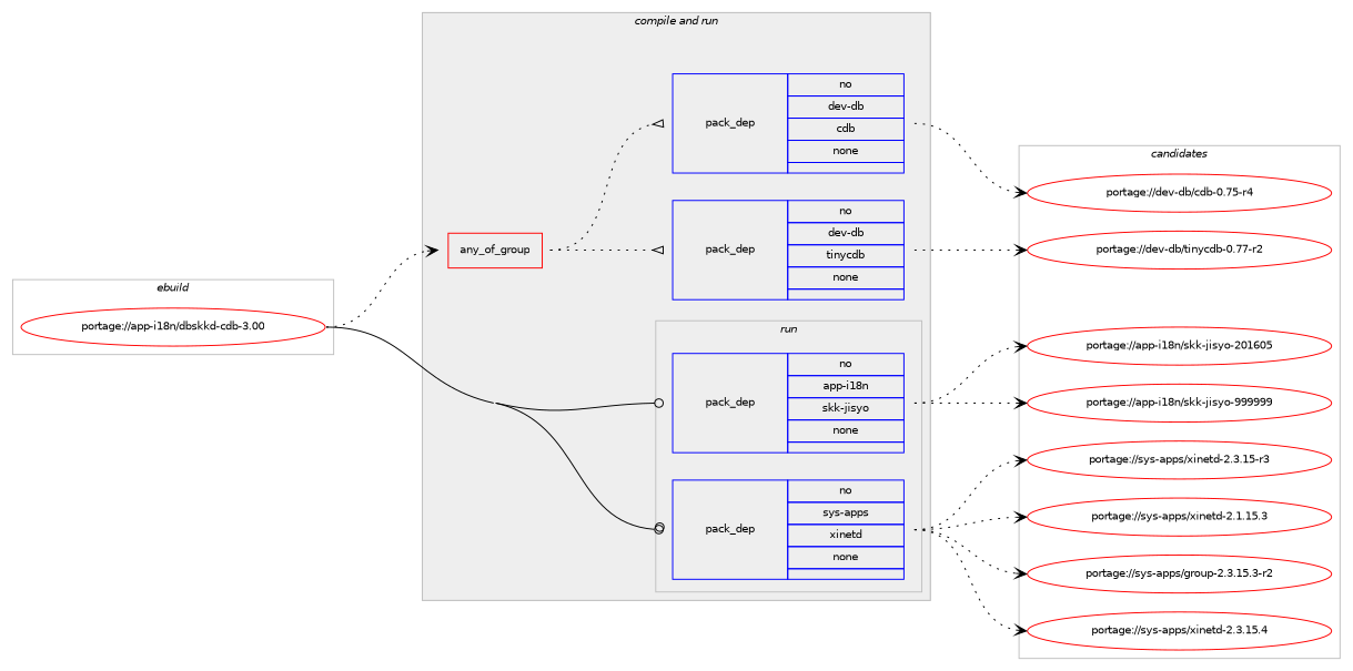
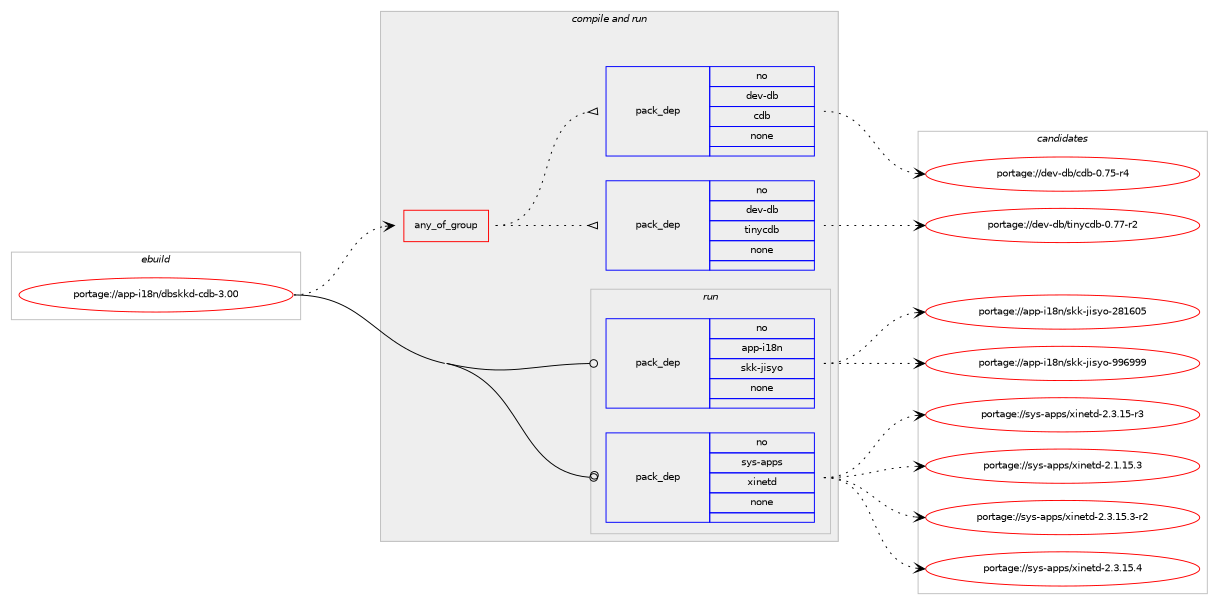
  digraph {
    compound=true
    concentrate=true
    fontname=Helvetica
    fontsize=10
    newrank=true
    rankdir=LR
    ranksep=1.5
    node [color=red fontname=Helvetica fontsize=10]
    edge [arrowhead=vee headport=w style=dotted tailport=e weight=100]
    n1 [label="portage://app-i18n/dbskkd-cdb-3.00" width=4]
    n2 [color=blue label=<<TABLE BORDER="0" CELLBORDER="1" CELLSPACING="0" CELLPADDING="4" WIDTH="220"><TR><TD ROWSPAN="6" CELLPADDING="30">pack_dep</TD></TR><TR><TD WIDTH="110">no</TD></TR><TR><TD>dev-db</TD></TR><TR><TD>tinycdb</TD></TR><TR><TD>none</TD></TR><TR><TD></TD></TR></TABLE>> shape=none]
    n3 [color=blue label=<<TABLE BORDER="0" CELLBORDER="1" CELLSPACING="0" CELLPADDING="4" WIDTH="220"><TR><TD ROWSPAN="6" CELLPADDING="30">pack_dep</TD></TR><TR><TD WIDTH="110">no</TD></TR><TR><TD>dev-db</TD></TR><TR><TD>cdb</TD></TR><TR><TD>none</TD></TR><TR><TD></TD></TR></TABLE>> shape=none]
    n4 [label=<<TABLE BORDER="0" CELLBORDER="1" CELLSPACING="0" CELLPADDING="4"><TR><TD CELLPADDING="10">any_of_group</TD></TR></TABLE>> shape=none]
    n5 [color=blue label=<<TABLE BORDER="0" CELLBORDER="1" CELLSPACING="0" CELLPADDING="4" WIDTH="220"><TR><TD ROWSPAN="6" CELLPADDING="30">pack_dep</TD></TR><TR><TD WIDTH="110">no</TD></TR><TR><TD>app-i18n</TD></TR><TR><TD>skk-jisyo</TD></TR><TR><TD>none</TD></TR><TR><TD></TD></TR></TABLE>> shape=none]
    n6 [color=blue label=<<TABLE BORDER="0" CELLBORDER="1" CELLSPACING="0" CELLPADDING="4" WIDTH="220"><TR><TD ROWSPAN="6" CELLPADDING="30">pack_dep</TD></TR><TR><TD WIDTH="110">no</TD></TR><TR><TD>sys-apps</TD></TR><TR><TD>xinetd</TD></TR><TR><TD>none</TD></TR><TR><TD></TD></TR></TABLE>> shape=none]
    n7 [label="portage://dev-db/tinycdb-0.77-r2" width=4]
    n8 [label="portage://dev-db/cdb-0.75-r4" width=4]
-   n9 [label="portage://app-i18n/skk-jisyo-201605" width=4]
-   n10 [label="portage://app-i18n/skk-jisyo-999999" width=4]
+   n9 [label="portage://app-i18n/skk-jisyo-281605" width=4]
+   n10 [label="portage://app-i18n/skk-jisyo-996999" width=4]
    n11 [label="portage://sys-apps/xinetd-2.3.15-r3" width=4]
    n12 [label="portage://sys-apps/xinetd-2.1.15.3" width=4]
-   n13 [label="portage://sys-apps/group-2.3.15.3-r2" width=4]
+   n13 [label="portage://sys-apps/xinetd-2.3.15.3-r2" width=4]
    n14 [label="portage://sys-apps/xinetd-2.3.15.4" width=4]
    subgraph cluster_1 {
      color=gray
      label=<<i>ebuild</i>>
      rank=same
      n1
    }
    subgraph cluster_2 {
      color=gray
      label=<<i>dependencies</i>>
      subgraph cluster_3 {
        color=gray
        fillcolor="#eeeeee"
        label=<<i>compile</i>>
        style=filled
        subgraph sub_4 {
          color=gray
          fillcolor="#eeeeee"
          label=<<i>compile</i>>
          style=filled
          n4
          subgraph sub_5 {
            color=gray
            fillcolor="#eeeeee"
            label=<<i>compile</i>>
            style=filled
            n2
          }
          subgraph sub_6 {
            color=gray
            fillcolor="#eeeeee"
            label=<<i>compile</i>>
            style=filled
            n3
          }
        }
      }
      subgraph cluster_7 {
        color=gray
        fillcolor="#eeeeee"
        label=<<i>compile and run</i>>
        style=filled
      }
      subgraph cluster_8 {
        color=gray
        fillcolor="#eeeeee"
        label=<<i>run</i>>
        style=filled
        subgraph sub_9 {
          color=gray
          fillcolor="#eeeeee"
          label=<<i>run</i>>
          style=filled
          n5
        }
        subgraph sub_10 {
          color=gray
          fillcolor="#eeeeee"
          label=<<i>run</i>>
          style=filled
          n6
        }
      }
    }
    subgraph cluster_11 {
      color=gray
      label=<<i>candidates</i>>
      rank=same
      subgraph sub_12 {
        color=black
        label=<<i>candidates</i>>
        nodesep=1
        rank=same
        n7
      }
      subgraph sub_13 {
        color=black
        label=<<i>candidates</i>>
        nodesep=1
        rank=same
        n8
      }
      subgraph sub_14 {
        color=black
        label=<<i>candidates</i>>
        nodesep=1
        rank=same
        n9
        n10
      }
      subgraph sub_15 {
        color=black
        label=<<i>candidates</i>>
        nodesep=1
        rank=same
        n11
        n12
        n13
        n14
      }
    }
    n1 -> n4 [weight=20]
    n1 -> n5 [arrowhead=odot style=solid weight=20]
    n1 -> n6 [arrowhead=odot style=solid weight=20]
    n2 -> n7
    n3 -> n8
    n4 -> n2 [arrowhead=oinv weight=20]
    n4 -> n3 [arrowhead=oinv weight=20]
    n5 -> n9
    n5 -> n10
    n6 -> n11
    n6 -> n12
    n6 -> n13
    n6 -> n14
  }
